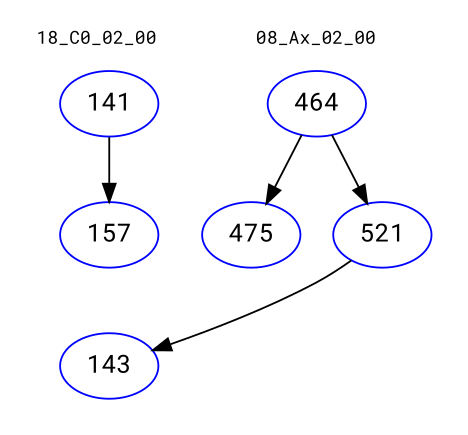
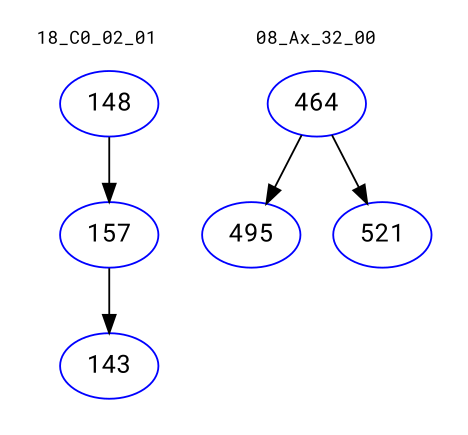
  digraph {
    fontname="Roboto Mono"
    node [color=blue fontname="Roboto Mono"]
    edge [color=black fontname="Roboto Mono"]
-   n1 [label=475]
+   n1 [label=495]
    n2 [label=464]
    n3 [label=521]
-   n4 [label=141]
+   n4 [label=148]
    n5 [label=157]
    n6 [label=143]
    subgraph cluster_1 {
      color=white
      fontsize=10
-     label="08_Ax_02_00"
+     label="08_Ax_32_00"
      n1
      n2
      n3
    }
    subgraph cluster_2 {
      color=white
      fontsize=10
-     label="18_C0_02_00"
+     label="18_C0_02_01"
      n4
      n5
      n6
    }
    n2 -> n1
    n2 -> n3
    n4 -> n5
-   n3 -> n6
+   n5 -> n6
  }
